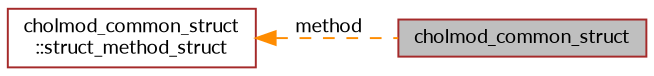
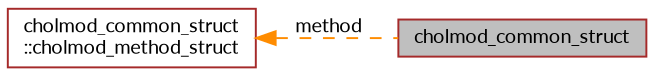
  digraph {
    rankdir=LR
    fontname=Lato
    node [color=brown fontname=Lato fontsize=10 shape=record style=filled]
    n1 [fillcolor=grey75 fontcolor=black height=0.2 label=cholmod_common_struct width=0.4]
-   n2 [fillcolor=white height=0.2 label="cholmod_common_struct\l::struct_method_struct" width=0.4]
+   n2 [fillcolor=white height=0.2 label="cholmod_common_struct\l::cholmod_method_struct" width=0.4]
    n2 -> n1 [color=darkorange dir=back fontname=Lato fontsize=10 label=" method" labelfontname=Helvetica labelfontsize=10 style=dashed]
  }
